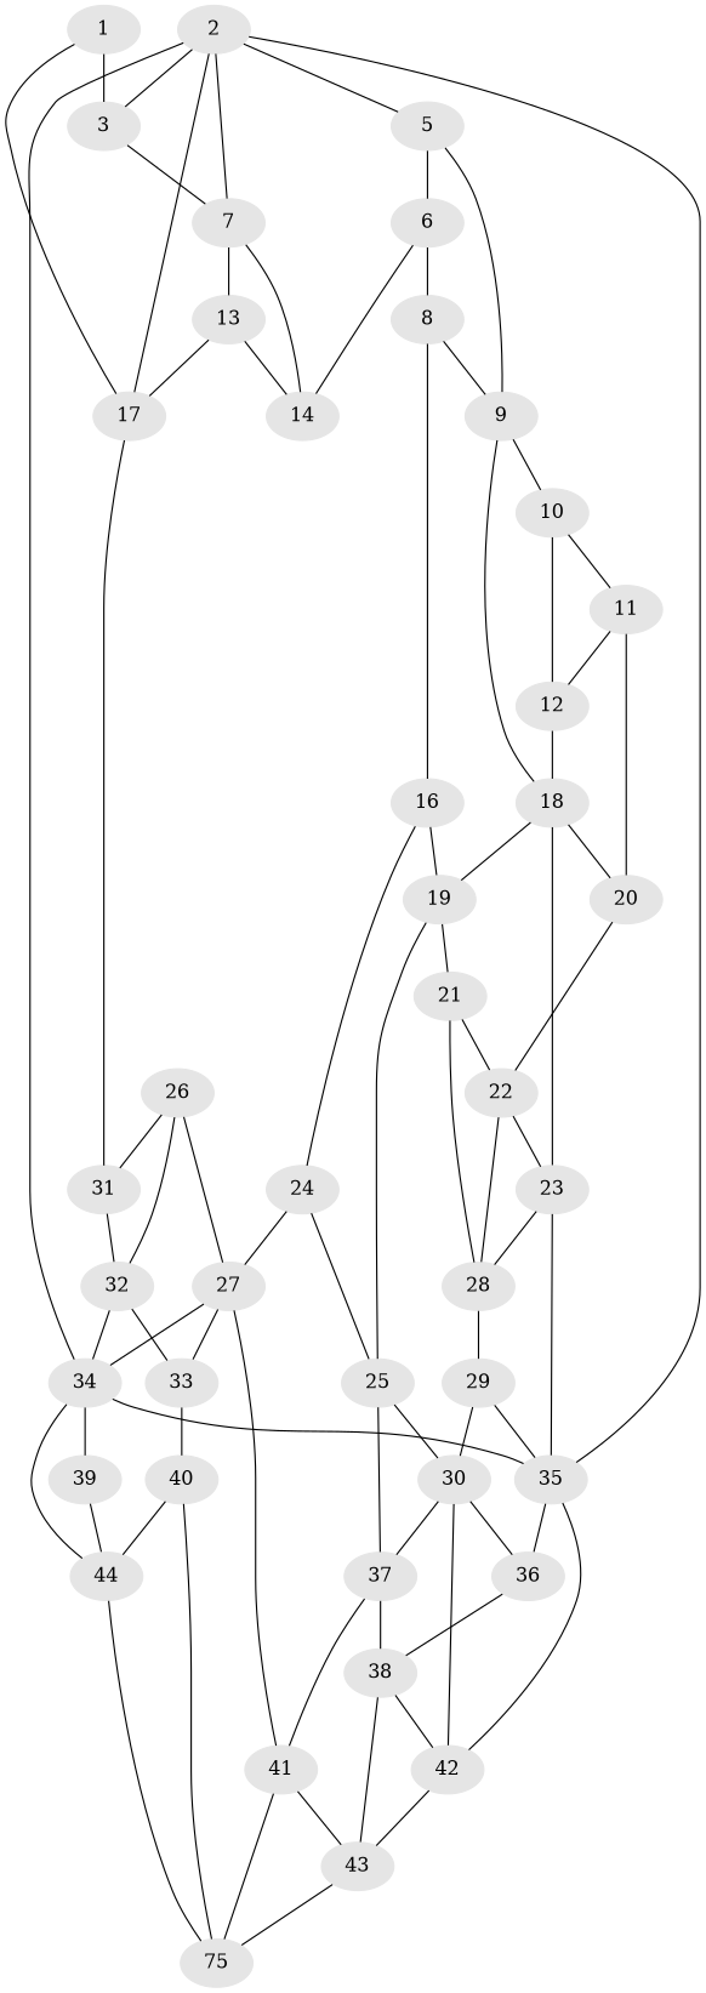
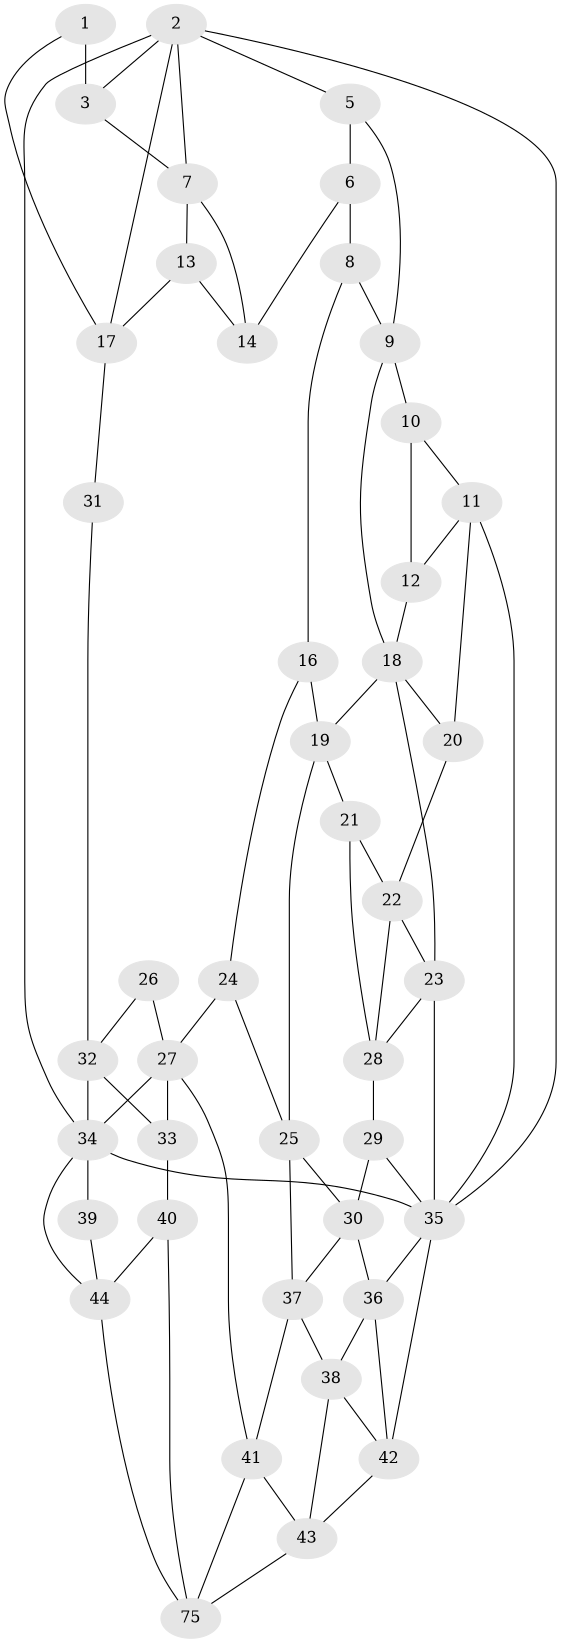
  graph {
    node [color=gray90 style=filled]
    edge [weight=1.0]
    1
    3
    17
    7
    31
    2
    5
    34
    35
    6
    9
    14
    13
    39
    44
    36
    42
    10
    11
    12
    8
    18
    16
    24
    19
    20
    23
    22
    25
    27
    26
    32
    21
    28
    30
    37
    29
    33
    41
    38
    40
    43
    n43 [label=75]
    1 -- 3 [weight=2.0]
    1 -- 17
    3 -- 7
    17 -- 31
    7 -- 14
    7 -- 13
    31 -- 32
    2 -- 3
    2 -- 17
    2 -- 7
    2 -- 5
    2 -- 34
    2 -- 35
    5 -- 6
    5 -- 9
    34 -- 35
    34 -- 39 [weight=2.0]
    34 -- 44
    35 -- 36
    35 -- 42
    6 -- 14
    6 -- 8 [weight=2.0]
    9 -- 10
    9 -- 18
    13 -- 17
    13 -- 14
    39 -- 44
    44 -- n43
-   30 -- 42
+   36 -- 42
    36 -- 38
    42 -- 43
    10 -- 11
    10 -- 12
+   11 -- 35
    11 -- 12
    11 -- 20
    12 -- 18
    8 -- 9
    8 -- 16
    18 -- 19
    18 -- 20
    18 -- 23
    16 -- 24
    16 -- 19
    24 -- 25
    24 -- 27
    19 -- 25
    19 -- 21
    20 -- 22
    23 -- 35
    23 -- 28
    22 -- 23
    22 -- 28
    25 -- 30
    25 -- 37
    27 -- 34
    27 -- 33
    27 -- 41
-   26 -- 31
    26 -- 27
    26 -- 32
    32 -- 34
    32 -- 33
    21 -- 22
    21 -- 28
    28 -- 29
    30 -- 36
    30 -- 37
    37 -- 41
    37 -- 38
    29 -- 35
    29 -- 30
    33 -- 40 [weight=2.0]
    41 -- 43
    41 -- n43
    38 -- 42
    38 -- 43
    40 -- 44
    40 -- n43
    43 -- n43
  }
